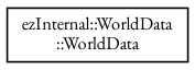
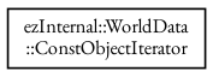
  digraph {
    rankdir=LR
    fontname="EB Garamond"
-   n1 [color=black fillcolor=white fontname="EB Garamond" fontsize=10 height=0.2 label="ezInternal::WorldData\l::WorldData" shape=record style=filled width=0.4]
+   n1 [color=black fillcolor=white fontname="EB Garamond" fontsize=10 height=0.2 label="ezInternal::WorldData\l::ConstObjectIterator" shape=record style=filled width=0.4]
  }
